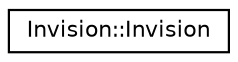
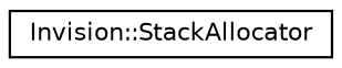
  digraph {
    rankdir=LR
-   n1 [color=black fillcolor=white fontname=Helvetica fontsize=10 height=0.2 label="Invision::Invision" shape=record style=filled width=0.4]
+   n1 [color=black fillcolor=white fontname=Helvetica fontsize=10 height=0.2 label="Invision::StackAllocator" shape=record style=filled width=0.4]
  }
